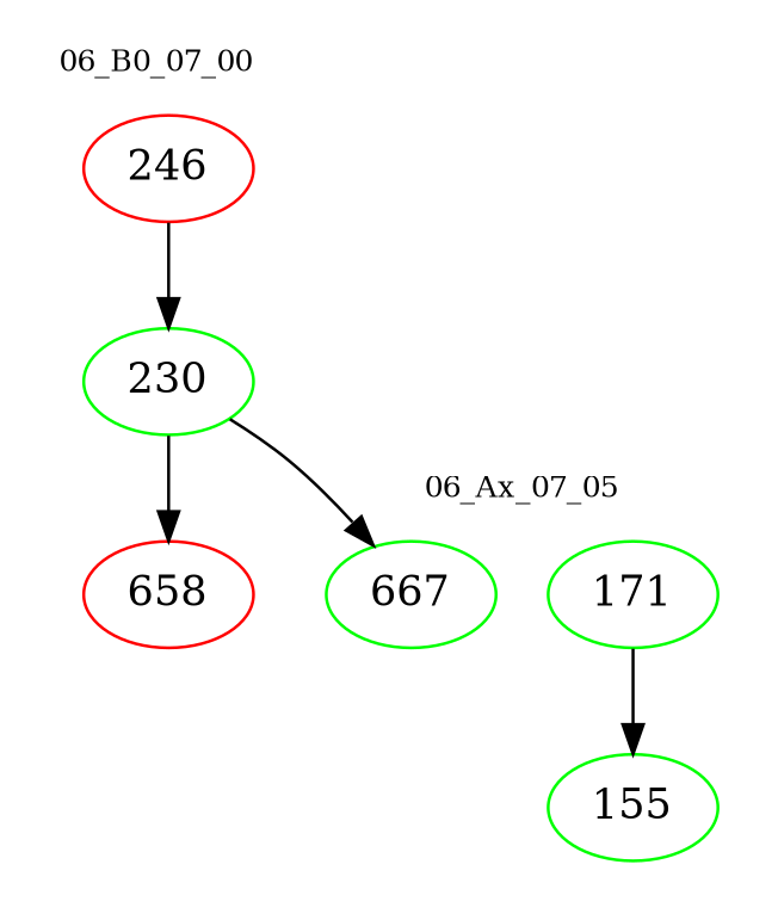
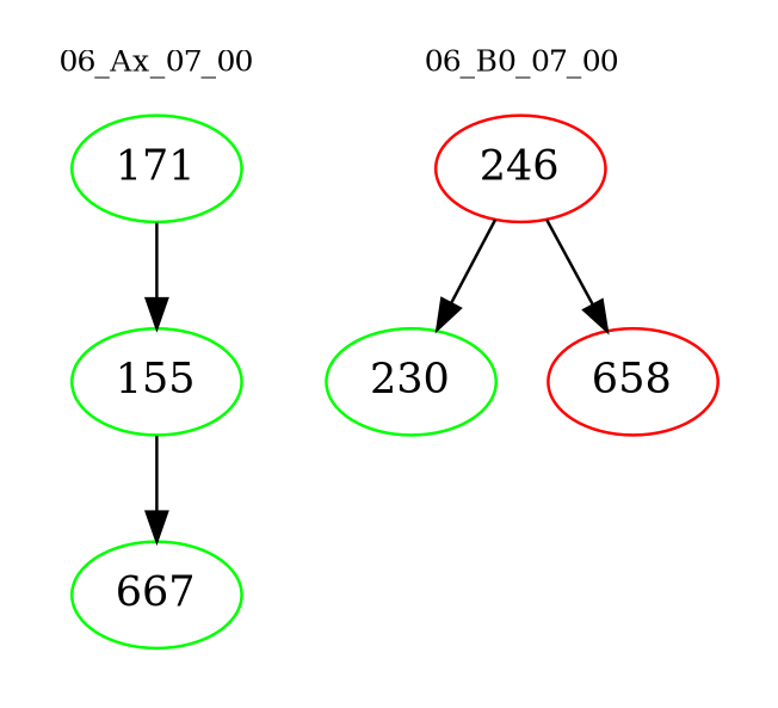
  digraph {
    node [color=green]
    edge [color=black]
    n1 [label=171]
    n2 [label=155]
    n3 [label=667]
    n4 [color=red label=246]
    n5 [label=230]
    n6 [color=red label=658]
    subgraph cluster_1 {
      color=white
      fontsize=10
-     label="06_Ax_07_05"
+     label="06_Ax_07_00"
      n1
      n2
      n3
    }
    subgraph cluster_2 {
      color=white
      fontsize=10
      label="06_B0_07_00"
      n4
      n5
      n6
    }
    n1 -> n2
-   n5 -> n3
+   n2 -> n3
    n4 -> n5
-   n5 -> n6
+   n4 -> n6
  }
